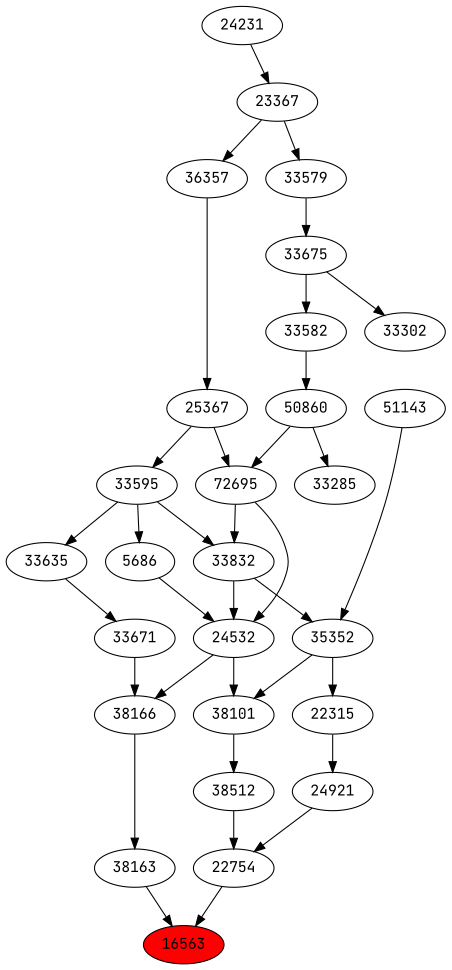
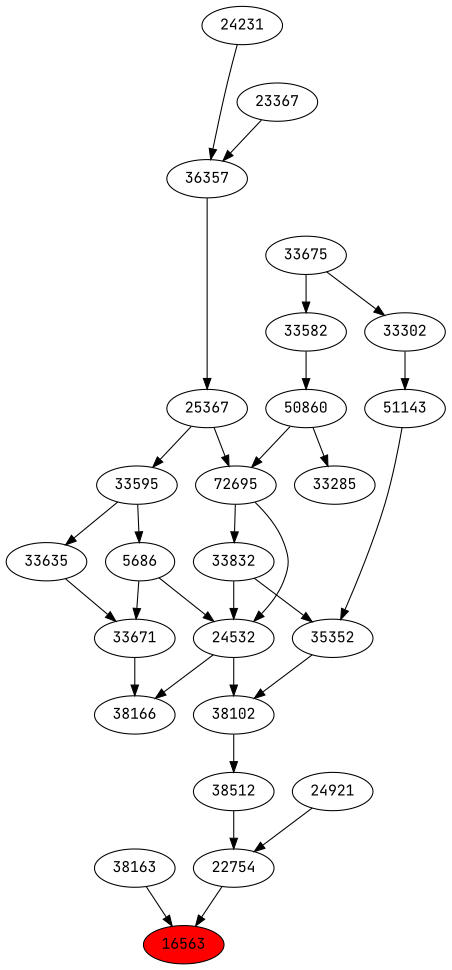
  strict digraph {
    fontname="JetBrains Mono"
    node [fontname="JetBrains Mono"]
    edge [fontname="JetBrains Mono"]
    n1 [fillcolor=red label=16563 style=filled]
    n2 [label=22754]
    n3 [label=38163]
    n4 [label=38512]
    n5 [label=24921]
    n6 [label=38166]
-   n7 [label=38101]
-   n8 [label=22315]
+   n7 [label=38102]
    n9 [label=24532]
    n10 [label=33671]
    n11 [label=35352]
    n12 [label=33285]
    n13 [label=5686]
    n14 [label=33832]
    n15 [label=33635]
    n16 [label=51143]
    n17 [label=50860]
    n18 [label=72695]
    n19 [label=33595]
    n20 [label=33302]
    n21 [label=33582]
    n22 [label=25367]
    n23 [label=33675]
    n24 [label=36357]
-   n25 [label=33579]
    n26 [label=23367]
    n27 [label=24231]
    n2 -> n1
    n3 -> n1
    n4 -> n2
    n5 -> n2
-   n6 -> n3
    n7 -> n4
-   n8 -> n5
    n9 -> n6
    n9 -> n7
    n10 -> n6
    n11 -> n7
-   n11 -> n8
    n13 -> n9
+   n13 -> n10
    n14 -> n9
    n14 -> n11
    n15 -> n10
    n16 -> n11
    n17 -> n12
    n17 -> n18
    n18 -> n9
    n18 -> n14
    n19 -> n13
-   n19 -> n14
    n19 -> n15
+   n20 -> n16
    n21 -> n17
    n22 -> n18
    n22 -> n19
    n23 -> n20
    n23 -> n21
    n24 -> n22
-   n25 -> n23
    n26 -> n24
-   n26 -> n25
-   n27 -> n26
+   n27 -> n24
  }
